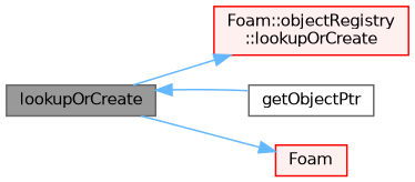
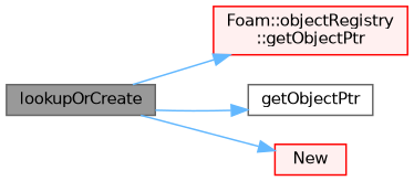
  digraph {
    rankdir=LR
    node [color=red fillcolor="#FFF0F0" fontname=Helvetica fontsize=10 shape=box style=filled]
    edge [color=steelblue1 fontname=Helvetica fontsize=10 labelfontname=Helvetica labelfontsize=10 style=solid]
    n1 [color=gray40 fillcolor=grey60 fontcolor=black height=0.2 label=lookupOrCreate width=0.4]
-   n2 [height=0.2 label="Foam::objectRegistry\l::lookupOrCreate" width=0.4]
+   n2 [height=0.2 label="Foam::objectRegistry\l::getObjectPtr" width=0.4]
    n3 [color=grey40 fillcolor=white height=0.2 label=getObjectPtr width=0.4]
-   n4 [height=0.2 label=Foam width=0.4]
+   n4 [height=0.2 label=New width=0.4]
    n1 -> n2
-   n3 -> n1
+   n1 -> n3
    n1 -> n4
  }
